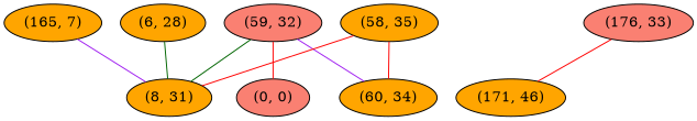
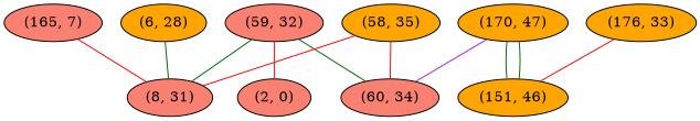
  graph {
    node [fillcolor=orange style=filled]
    edge [color=red weight=1]
    "(59, 32)" [fillcolor=salmon]
-   "(0, 0)" [fillcolor=salmon]
-   "(8, 31)"
-   "(60, 34)"
-   "(176, 33)" [fillcolor=salmon]
-   "(171, 46)"
-   "(165, 7)"
+   "(0, 0)" [fillcolor=salmon label="(2, 0)"]
+   "(8, 31)" [fillcolor=salmon]
+   "(60, 34)" [fillcolor=salmon]
+   "(176, 33)"
+   "(171, 46)" [label="(151, 46)"]
+   "(165, 7)" [fillcolor=salmon]
    "(6, 28)"
    "(58, 35)"
+   "(170, 47)"
    "(59, 32)" -- "(0, 0)" [weight=4]
    "(59, 32)" -- "(8, 31)" [color=darkgreen weight=3]
-   "(59, 32)" -- "(60, 34)" [color=purple]
+   "(59, 32)" -- "(60, 34)" [color=darkgreen]
    "(176, 33)" -- "(171, 46)"
-   "(165, 7)" -- "(8, 31)" [color=purple weight=3]
+   "(165, 7)" -- "(8, 31)" [weight=3]
    "(6, 28)" -- "(8, 31)" [color=darkgreen weight=3]
    "(58, 35)" -- "(8, 31)" [weight=3]
    "(58, 35)" -- "(60, 34)"
+   "(170, 47)" -- "(60, 34)" [color=purple]
+   "(170, 47)" -- "(171, 46)" [color=darkgreen]
+   "(170, 47)" -- "(171, 46)" [color=darkgreen]
  }
